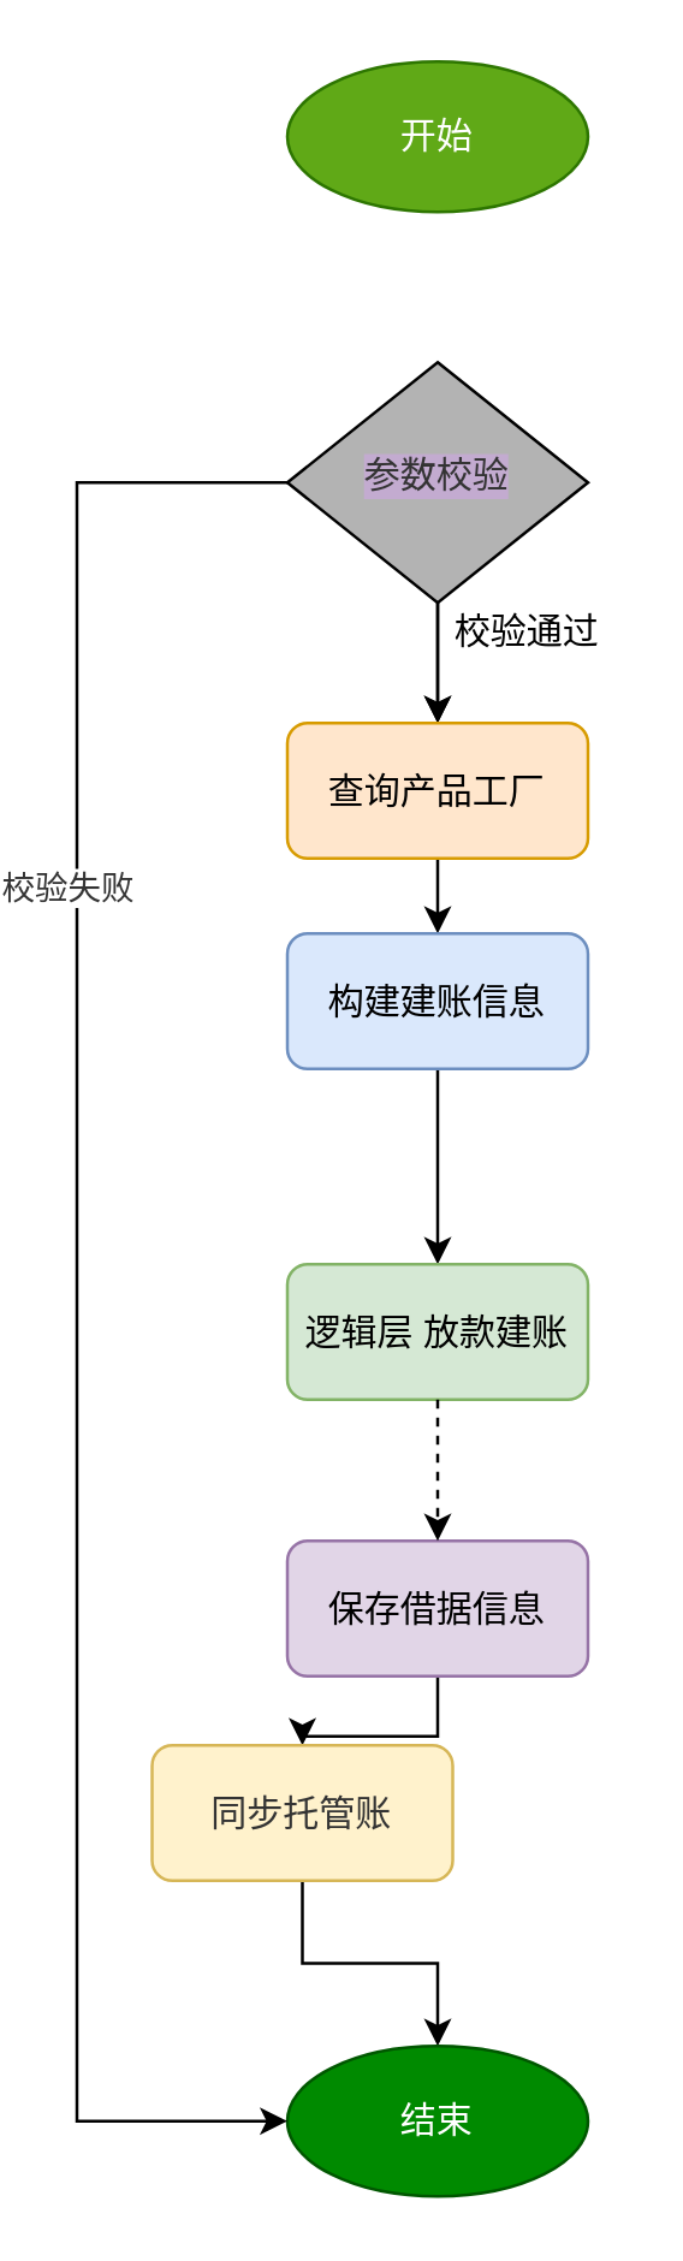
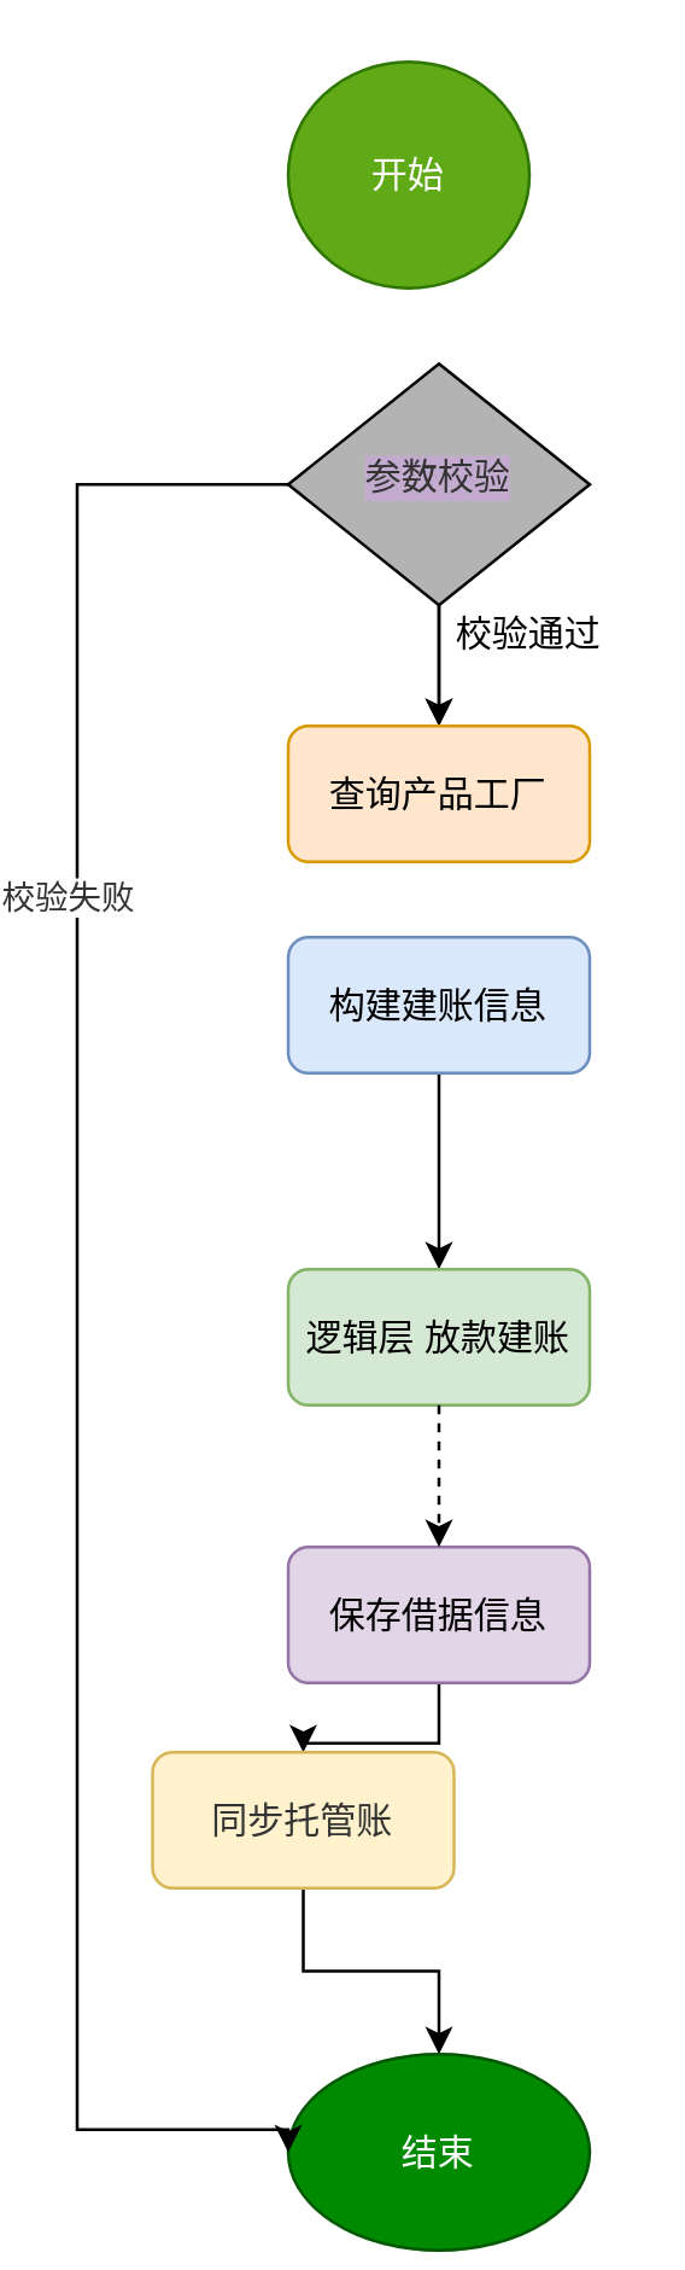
  <mxCell id="0" />
  <mxCell id="1" parent="0" />
  <mxCell id="2" value="" style="edgeStyle=orthogonalEdgeStyle;rounded=0;orthogonalLoop=1;jettySize=auto;html=1;" edge="1" parent="1" source="4" target="6"><mxGeometry relative="1" as="geometry" /></mxCell>
  <mxCell id="3" value="" style="edgeStyle=orthogonalEdgeStyle;rounded=0;orthogonalLoop=1;jettySize=auto;html=1;" edge="1" parent="1" source="4" target="6"><mxGeometry relative="1" as="geometry" /></mxCell>
  <mxCell id="4" value="参数校验" style="rhombus;whiteSpace=wrap;html=1;shadow=0;fontFamily=Helvetica;fontSize=12;align=center;strokeWidth=1;spacing=6;spacingTop=-4;labelBackgroundColor=#C3ABD0;fontColor=#333333;fillColor=#B3B3B3;" parent="1" vertex="1"><mxGeometry x="90" y="120" width="100" height="80" as="geometry" /></mxCell>
- <mxCell id="5" value="" style="edgeStyle=orthogonalEdgeStyle;rounded=0;orthogonalLoop=1;jettySize=auto;html=1;" edge="1" parent="1" source="6" target="8"><mxGeometry relative="1" as="geometry" /></mxCell>
  <mxCell id="6" value="查询产品工厂" style="rounded=1;whiteSpace=wrap;html=1;fillColor=#ffe6cc;strokeColor=#d79b00;" vertex="1" parent="1"><mxGeometry x="90" y="240" width="100" height="45" as="geometry" /></mxCell>
  <mxCell id="7" value="" style="edgeStyle=orthogonalEdgeStyle;rounded=0;orthogonalLoop=1;jettySize=auto;html=1;" edge="1" parent="1" source="8" target="9"><mxGeometry relative="1" as="geometry" /></mxCell>
  <mxCell id="8" value="构建建账信息" style="rounded=1;whiteSpace=wrap;html=1;fillColor=#dae8fc;strokeColor=#6c8ebf;" vertex="1" parent="1"><mxGeometry x="90" y="310" width="100" height="45" as="geometry" /></mxCell>
  <mxCell id="9" value="逻辑层 放款建账" style="rounded=1;whiteSpace=wrap;html=1;fillColor=#d5e8d4;strokeColor=#82b366;" vertex="1" parent="1"><mxGeometry x="90" y="420" width="100" height="45" as="geometry" /></mxCell>
  <mxCell id="10" value="" style="edgeStyle=orthogonalEdgeStyle;rounded=0;orthogonalLoop=1;jettySize=auto;html=1;" edge="1" parent="1" source="11" target="13"><mxGeometry relative="1" as="geometry" /></mxCell>
  <mxCell id="11" value="保存借据信息" style="rounded=1;whiteSpace=wrap;html=1;fillColor=#e1d5e7;strokeColor=#9673a6;" vertex="1" parent="1"><mxGeometry x="90" y="512" width="100" height="45" as="geometry" /></mxCell>
  <mxCell id="12" value="" style="edgeStyle=orthogonalEdgeStyle;rounded=0;orthogonalLoop=1;jettySize=auto;html=1;" edge="1" parent="1" source="13" target="15"><mxGeometry relative="1" as="geometry" /></mxCell>
  <mxCell id="13" value="同步托管账" style="rounded=1;whiteSpace=wrap;html=1;fillColor=#fff2cc;strokeColor=#d6b656;fontColor=#333333;" vertex="1" parent="1"><mxGeometry x="45" y="580" width="100" height="45" as="geometry" /></mxCell>
  <mxCell id="14" value="" style="edgeStyle=orthogonalEdgeStyle;rounded=0;orthogonalLoop=1;jettySize=auto;html=1;exitX=0.5;exitY=1;exitDx=0;exitDy=0;entryX=0.5;entryY=0;entryDx=0;entryDy=0;dashed=1;" edge="1" parent="1" source="9" target="11"><mxGeometry relative="1" as="geometry"><mxPoint x="150" y="385" as="sourcePoint" /><mxPoint x="150" y="430" as="targetPoint" /></mxGeometry></mxCell>
- <mxCell id="15" value="结束" style="ellipse;whiteSpace=wrap;html=1;rounded=1;fillColor=#008a00;strokeColor=#005700;fontColor=#ffffff;" vertex="1" parent="1"><mxGeometry x="90" y="680" width="100" height="50" as="geometry" /></mxCell>
- <mxCell id="16" value="开始" style="ellipse;whiteSpace=wrap;html=1;rounded=1;fillColor=#60a917;strokeColor=#2D7600;fontColor=#ffffff;" vertex="1" parent="1"><mxGeometry x="90" y="20" width="100" height="50" as="geometry" /></mxCell>
+ <mxCell id="15" value="结束" style="ellipse;whiteSpace=wrap;html=1;rounded=1;fillColor=#008a00;strokeColor=#005700;fontColor=#ffffff;" vertex="1" parent="1"><mxGeometry x="90" y="680" width="100" height="65" as="geometry" /></mxCell>
+ <mxCell id="16" value="开始" style="ellipse;whiteSpace=wrap;html=1;rounded=1;fillColor=#60a917;strokeColor=#2D7600;fontColor=#ffffff;" vertex="1" parent="1"><mxGeometry x="90" y="20" width="80" height="75" as="geometry" /></mxCell>
  <mxCell id="17" value="" style="edgeStyle=orthogonalEdgeStyle;rounded=0;orthogonalLoop=1;jettySize=auto;html=1;entryX=0;entryY=0.5;entryDx=0;entryDy=0;" edge="1" parent="1" target="15"><mxGeometry relative="1" as="geometry"><mxPoint x="90" y="160" as="sourcePoint" /><mxPoint x="-20" y="370" as="targetPoint" /><Array as="points"><mxPoint x="90" y="160" /><mxPoint x="20" y="160" /><mxPoint x="20" y="705" /></Array></mxGeometry></mxCell>
  <mxCell id="18" value="校验失败" style="edgeLabel;html=1;align=center;verticalAlign=middle;resizable=0;points=[];fontColor=#333333;" vertex="1" connectable="0" parent="17"><mxGeometry x="-0.405" y="-4" relative="1" as="geometry"><mxPoint as="offset" /></mxGeometry></mxCell>
  <mxCell id="19" value="校验通过" style="text;html=1;strokeColor=none;fillColor=none;align=center;verticalAlign=middle;whiteSpace=wrap;rounded=0;" vertex="1" parent="1"><mxGeometry x="140" y="200" width="60" height="20" as="geometry" /></mxCell>
